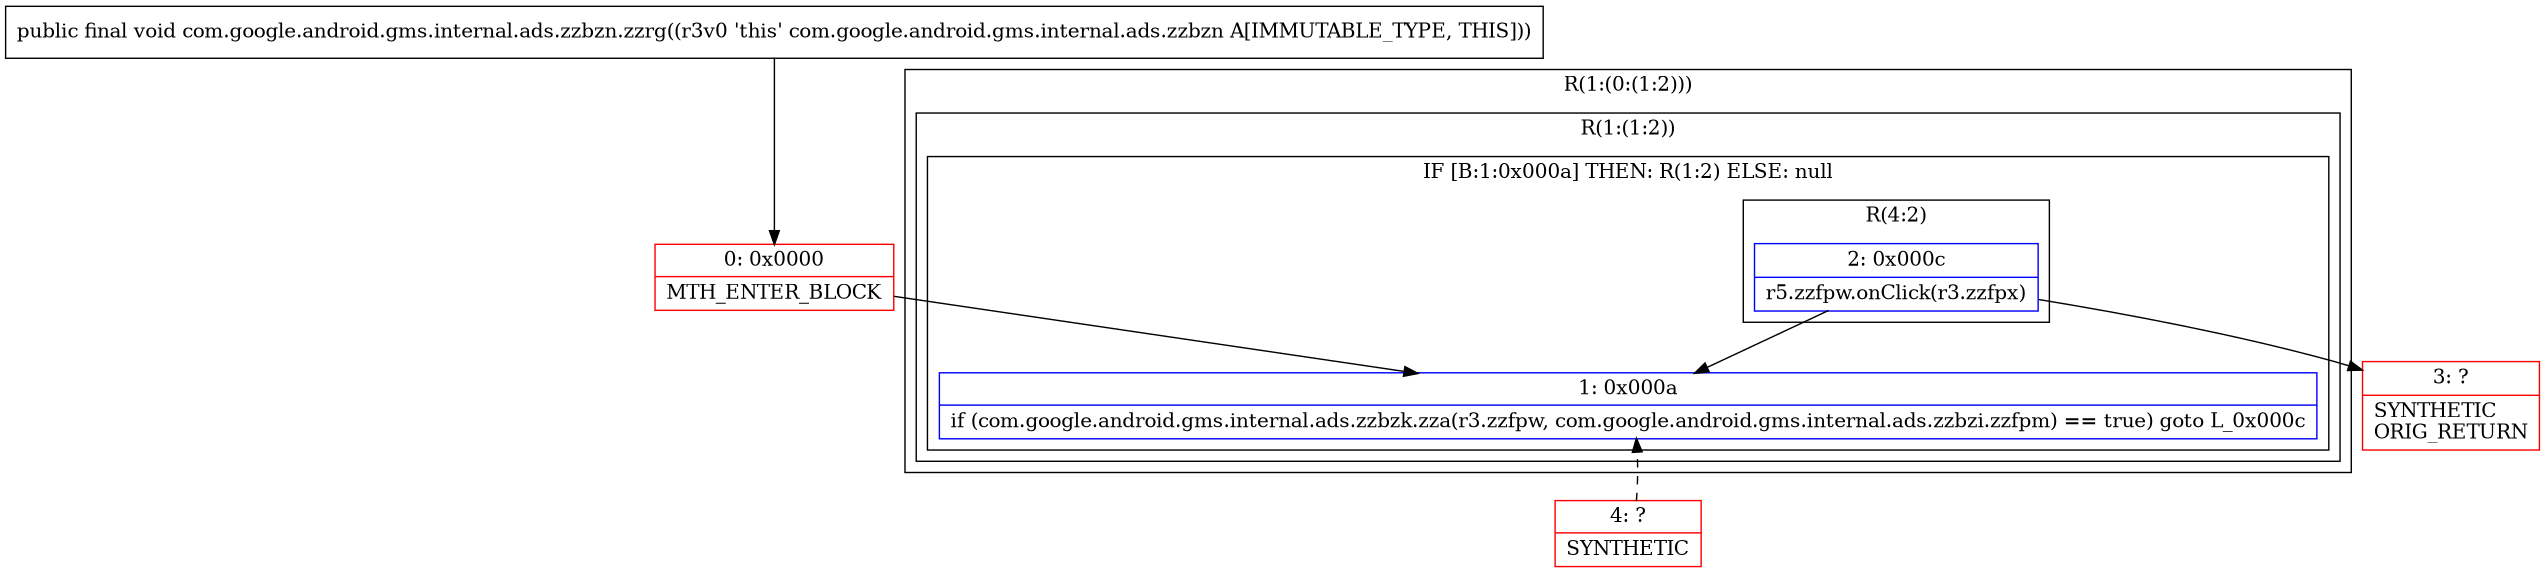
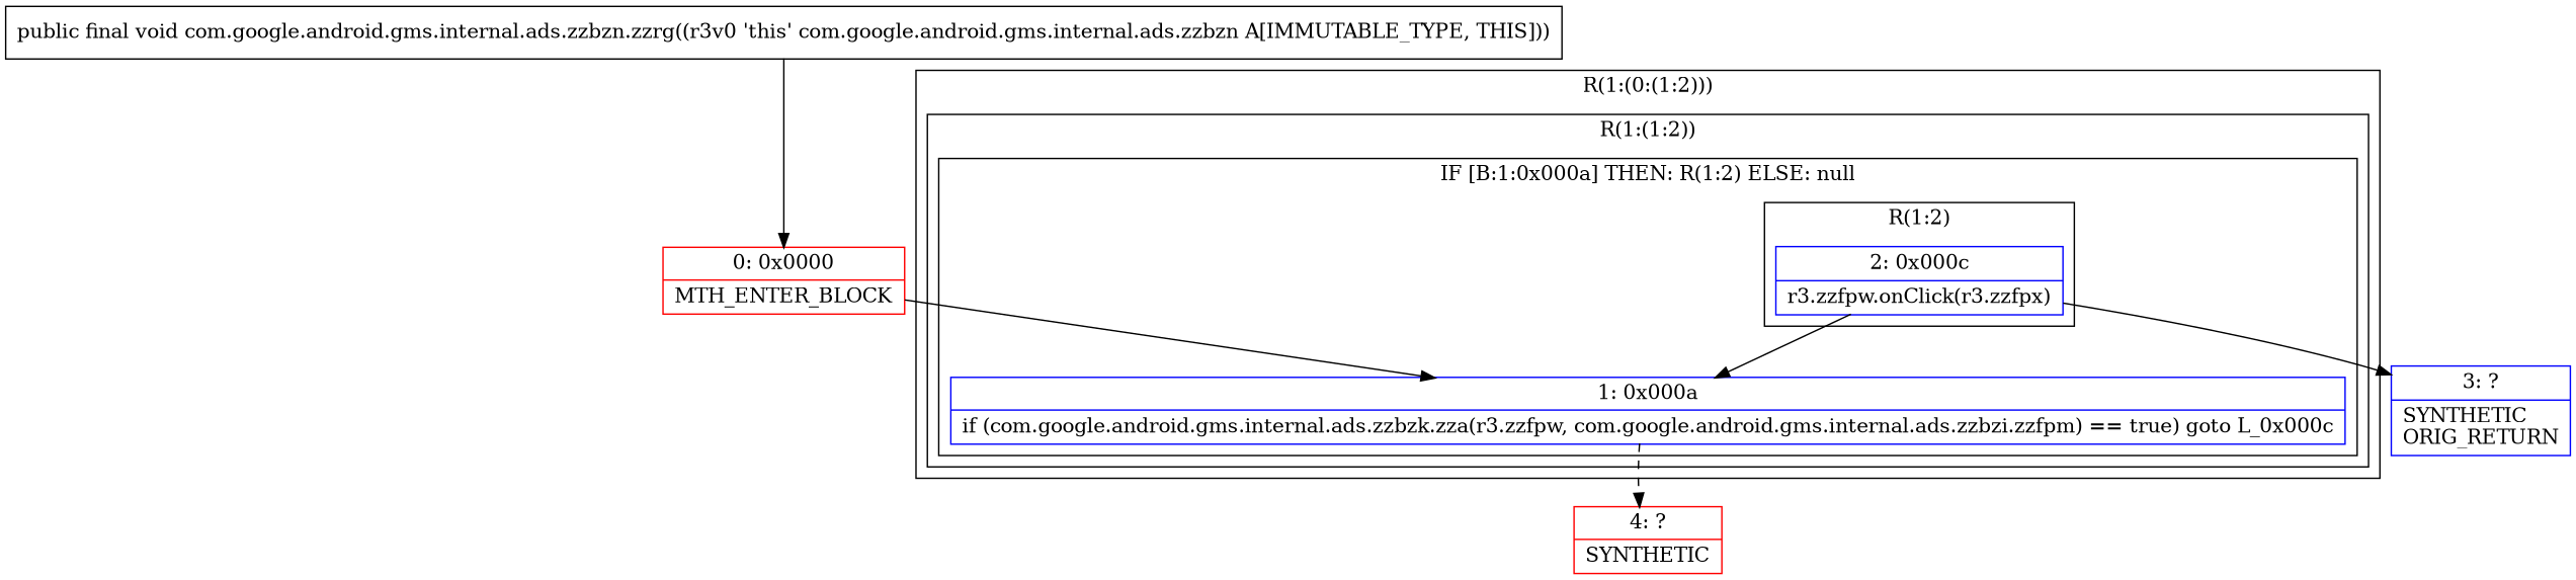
  digraph {
    node [color=red shape=record]
-   n1 [color=blue label="{2\:\ 0x000c|r5.zzfpw.onClick(r3.zzfpx)\l}"]
+   n1 [color=blue label="{2\:\ 0x000c|r3.zzfpw.onClick(r3.zzfpx)\l}"]
    n2 [color=blue label="{1\:\ 0x000a|if (com.google.android.gms.internal.ads.zzbzk.zza(r3.zzfpw, com.google.android.gms.internal.ads.zzbzi.zzfpm) == true) goto L_0x000c\l}"]
-   n3 [label="{3\:\ ?|SYNTHETIC\lORIG_RETURN\l}"]
+   n3 [color=blue label="{3\:\ ?|SYNTHETIC\lORIG_RETURN\l}"]
    n4 [label="{4\:\ ?|SYNTHETIC\l}"]
    n5 [label="{0\:\ 0x0000|MTH_ENTER_BLOCK\l}"]
    n6 [label="{public final void com.google.android.gms.internal.ads.zzbzn.zzrg((r3v0 'this' com.google.android.gms.internal.ads.zzbzn A[IMMUTABLE_TYPE, THIS])) }" color=""]
    subgraph cluster_1 {
      label="R(1:(0:(1:2)))"
      subgraph cluster_2 {
        label="R(1:(1:2))"
        subgraph cluster_3 {
          label="IF [B:1:0x000a] THEN: R(1:2) ELSE: null"
          n2
          subgraph cluster_4 {
-           label="R(4:2)"
+           label="R(1:2)"
            n1
          }
        }
      }
    }
    n1 -> n2
    n1 -> n3
-   n4 -> n2 [style=dashed]
+   n2 -> n4 [style=dashed]
    n5 -> n2
    n6 -> n5
  }
